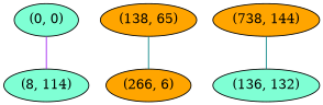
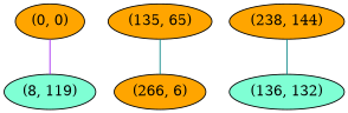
  graph {
    node [fillcolor=orange style=filled]
    edge [color=teal weight=1]
-   "(8, 114)" [fillcolor=aquamarine]
-   "(0, 0)" [fillcolor=aquamarine]
-   "(135, 65)" [label="(138, 65)"]
+   "(8, 114)" [fillcolor=aquamarine label="(8, 119)"]
+   "(0, 0)"
+   "(135, 65)"
    "(266, 6)"
    "(136, 132)" [fillcolor=aquamarine]
-   "(238, 144)" [label="(738, 144)"]
+   "(238, 144)"
    "(0, 0)" -- "(8, 114)" [color=purple weight=4]
    "(135, 65)" -- "(266, 6)"
    "(238, 144)" -- "(136, 132)"
  }
